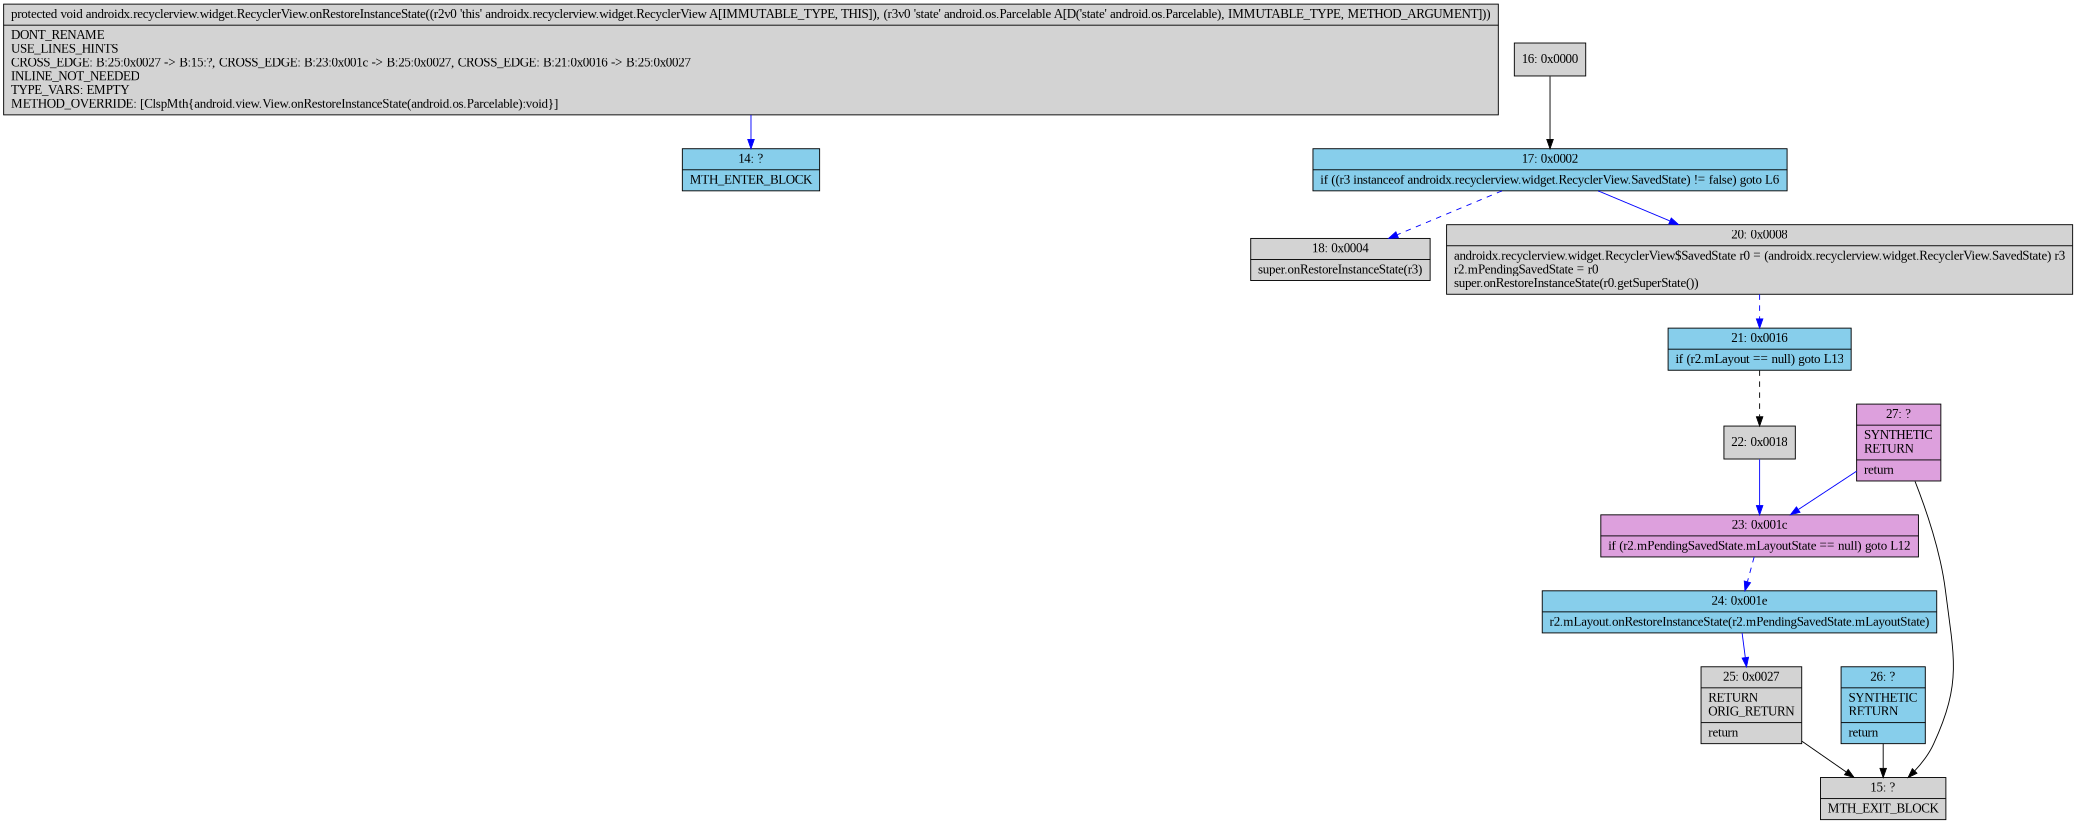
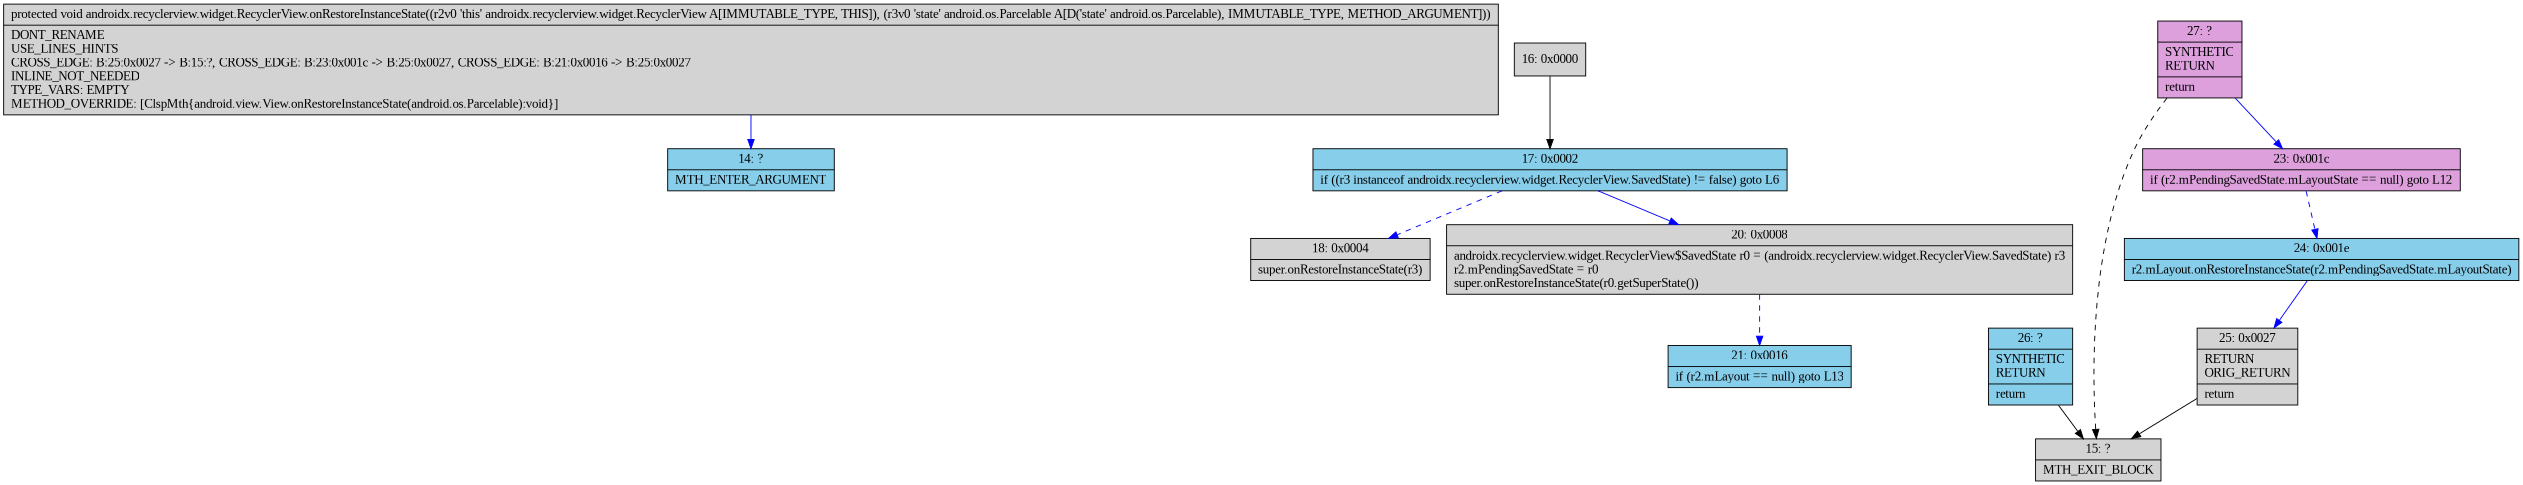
  digraph {
    fontname="Liberation Serif"
    node [fillcolor=lightgrey fontname="Liberation Serif" shape=record style=filled]
    edge [color=blue fontname="Liberation Serif"]
-   n1 [fillcolor=skyblue label="{14\:\ ?|MTH_ENTER_BLOCK\l}"]
+   n1 [fillcolor=skyblue label="{14\:\ ?|MTH_ENTER_ARGUMENT\l}"]
    n2 [label="{16\:\ 0x0000}"]
    n3 [fillcolor=skyblue label="{17\:\ 0x0002|if ((r3 instanceof androidx.recyclerview.widget.RecyclerView.SavedState) != false) goto L6\l}"]
    n4 [label="{18\:\ 0x0004|super.onRestoreInstanceState(r3)\l}"]
    n5 [label="{20\:\ 0x0008|androidx.recyclerview.widget.RecyclerView$SavedState r0 = (androidx.recyclerview.widget.RecyclerView.SavedState) r3\lr2.mPendingSavedState = r0\lsuper.onRestoreInstanceState(r0.getSuperState())\l}"]
    n6 [fillcolor=skyblue label="{21\:\ 0x0016|if (r2.mLayout == null) goto L13\l}"]
    n7 [label="{15\:\ ?|MTH_EXIT_BLOCK\l}"]
-   n8 [label="{22\:\ 0x0018}"]
    n9 [fillcolor=plum label="{23\:\ 0x001c|if (r2.mPendingSavedState.mLayoutState == null) goto L12\l}"]
    n10 [fillcolor=skyblue label="{26\:\ ?|SYNTHETIC\lRETURN\l|return\l}"]
    n11 [fillcolor=skyblue label="{24\:\ 0x001e|r2.mLayout.onRestoreInstanceState(r2.mPendingSavedState.mLayoutState)\l}"]
    n12 [label="{25\:\ 0x0027|RETURN\lORIG_RETURN\l|return\l}"]
    n13 [fillcolor=plum label="{27\:\ ?|SYNTHETIC\lRETURN\l|return\l}"]
    n14 [label="{protected void androidx.recyclerview.widget.RecyclerView.onRestoreInstanceState((r2v0 'this' androidx.recyclerview.widget.RecyclerView A[IMMUTABLE_TYPE, THIS]), (r3v0 'state' android.os.Parcelable A[D('state' android.os.Parcelable), IMMUTABLE_TYPE, METHOD_ARGUMENT]))  | DONT_RENAME\lUSE_LINES_HINTS\lCROSS_EDGE: B:25:0x0027 \-\> B:15:?, CROSS_EDGE: B:23:0x001c \-\> B:25:0x0027, CROSS_EDGE: B:21:0x0016 \-\> B:25:0x0027\lINLINE_NOT_NEEDED\lTYPE_VARS: EMPTY\lMETHOD_OVERRIDE: [ClspMth\{android.view.View.onRestoreInstanceState(android.os.Parcelable):void\}]\l}"]
    n2 -> n3 [color=black]
    n3 -> n4 [style=dashed]
    n3 -> n5
    n5 -> n6 [style=dashed]
-   n6 -> n8 [color=black style=dashed]
-   n8 -> n9
    n9 -> n11 [style=dashed]
    n10 -> n7 [color=black]
    n11 -> n12
    n12 -> n7 [color=black]
-   n13 -> n7 [color=black]
+   n13 -> n7 [color=black style=dashed]
    n13 -> n9
    n14 -> n1
  }
